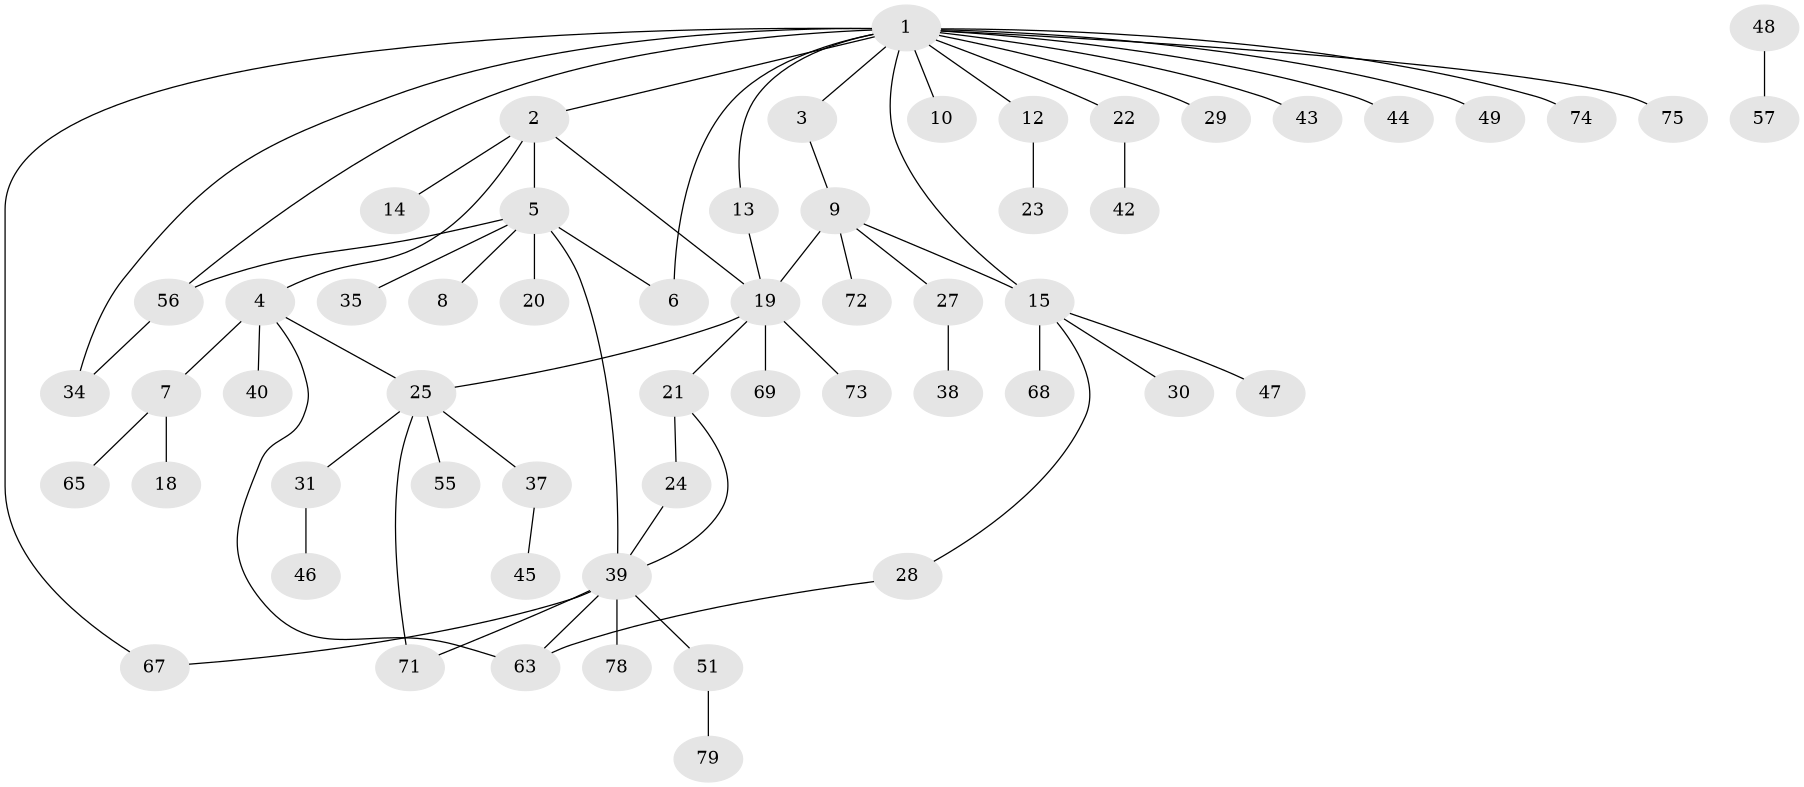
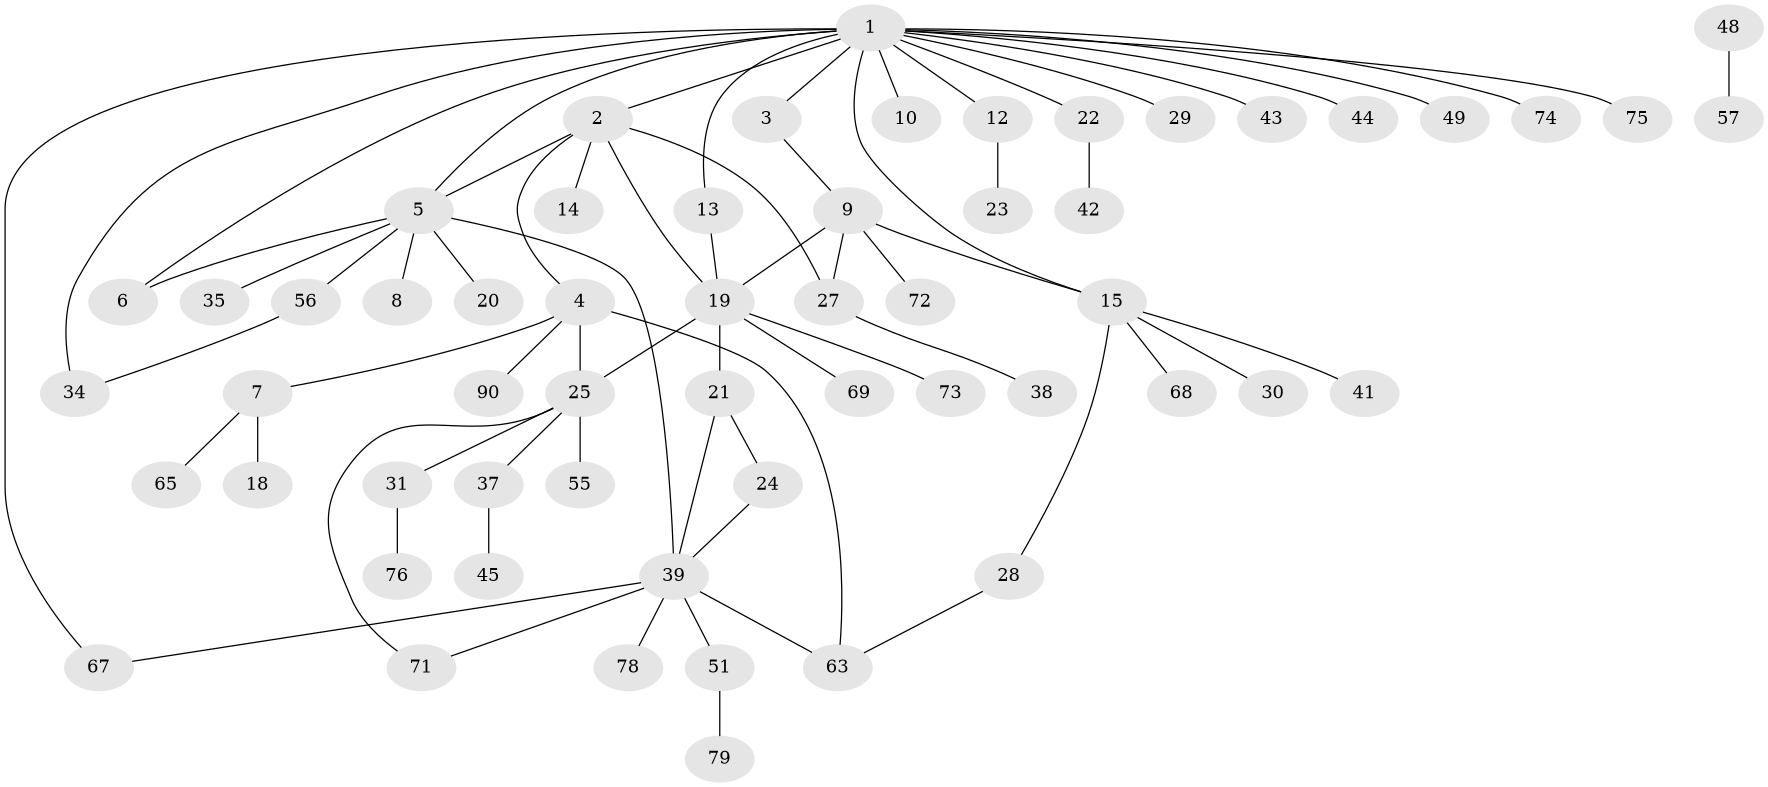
  graph {
    node [color=gray90 style=filled]
    1 [super="+36"]
    2
    3 [super="+32"]
    5 [super="+54"]
    6 [super="+16"]
    10
    12
    13
    15 [super="+66"]
    22
    29
    34 [super="+76"]
    43
    44
    49
    n16 [label=67]
    74
    75
    4 [super="+17"]
    19 [super="+62"]
    27 [super="+80"]
    14
    9 [super="+41"]
    8
    20
    n26 [label=56]
    35
    39 [super="+64"]
    23
    28 [super="+61"]
    30
-   47
+   47 [label=41]
    68
    42
    7 [super="+11"]
    25 [super="+58"]
-   40
+   40 [label=90]
    63 [super="+77"]
    21
    69
    73
    38
    72
    18 [super="+53"]
    65
    31
    37
    55 [super="+59"]
    71
    51 [super="+78"]
    n51 [label=78]
    48 [super="+52"]
    57
    24 [super="+33"]
-   46
+   46 [label=76]
    45 [super="+67"]
    79
    1 -- 2
    1 -- 3
-   1 -- n26
+   1 -- 5
    1 -- 6
    1 -- 10
    1 -- 12
    1 -- 13
    1 -- 15
    1 -- 22
    1 -- 29
    1 -- 34 [weight=2]
    1 -- 43
    1 -- 44
    1 -- 49
    1 -- n16
    1 -- 74
    1 -- 75
    2 -- 5
    2 -- 4
    2 -- 19
+   2 -- 27
    2 -- 14
    3 -- 9
    5 -- 6
    5 -- 8
    5 -- 20
    5 -- n26
    5 -- 35
    5 -- 39
    12 -- 23
    13 -- 19
    15 -- 28
    15 -- 30
    15 -- 47
    15 -- 68
    22 -- 42
    4 -- 7
    4 -- 25
    4 -- 40
    4 -- 63
    19 -- 25
    19 -- 21
    19 -- 69
    19 -- 73
    27 -- 38
    9 -- 15 [weight=2]
    9 -- 19
    9 -- 27
    9 -- 72
    n26 -- 34
    39 -- n16
    39 -- 63
    39 -- 71
    39 -- 51
    39 -- n51
    28 -- 63
    7 -- 18
    7 -- 65
    25 -- 31
    25 -- 37
    25 -- 55
    25 -- 71
    21 -- 39
    21 -- 24
    31 -- 46
    37 -- 45
    51 -- 79
    48 -- 57
    24 -- 39
  }
